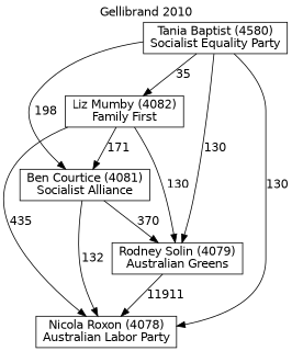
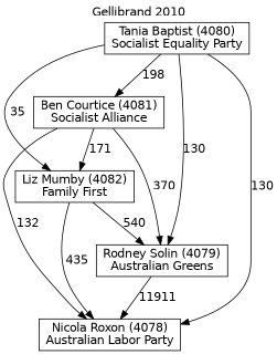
  digraph {
    fontname="DejaVu Sans"
    label="Gellibrand 2010"
    labelloc=t
    mclimit=10
    node [fontname="DejaVu Sans" shape=box]
    edge [fontname="DejaVu Sans"]
    n1 [label="Nicola Roxon (4078)\nAustralian Labor Party"]
    n2 [label="Rodney Solin (4079)\nAustralian Greens"]
    n3 [label="Liz Mumby (4082)\nFamily First"]
    n4 [label="Ben Courtice (4081)\nSocialist Alliance"]
-   n5 [label="Tania Baptist (4580)\nSocialist Equality Party"]
+   n5 [label="Tania Baptist (4080)\nSocialist Equality Party"]
    n2 -> n1 [label=11911]
    n3 -> n1 [label=435]
-   n3 -> n2 [label=130]
+   n3 -> n2 [label=540]
    n4 -> n1 [label=132]
    n4 -> n2 [label=370]
-   n3 -> n4 [label=171]
+   n4 -> n3 [label=171]
    n5 -> n1 [label=130]
    n5 -> n2 [label=130]
    n5 -> n3 [label=35]
    n5 -> n4 [label=198]
  }
